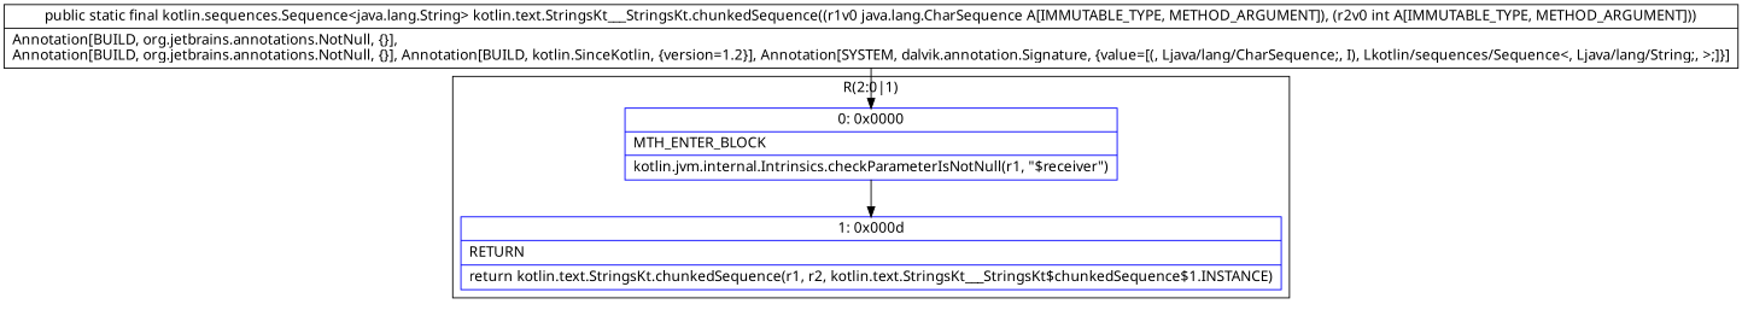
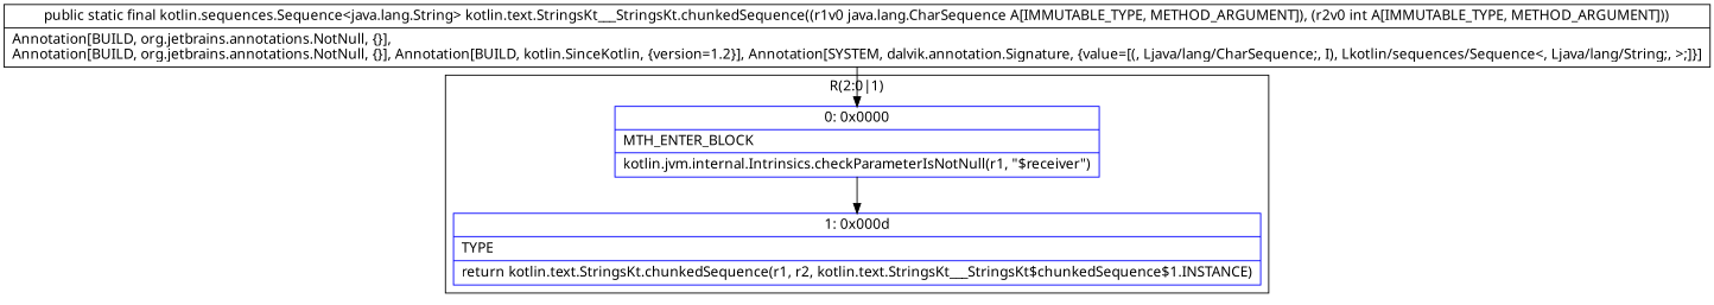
  digraph {
    fontname="Noto Sans"
    node [color=blue shape=record fontname="Noto Sans"]
    edge [fontname="Noto Sans"]
    n1 [label="{0\:\ 0x0000|MTH_ENTER_BLOCK\l|kotlin.jvm.internal.Intrinsics.checkParameterIsNotNull(r1, \"$receiver\")\l}"]
-   n2 [label="{1\:\ 0x000d|RETURN\l|return kotlin.text.StringsKt.chunkedSequence(r1, r2, kotlin.text.StringsKt___StringsKt$chunkedSequence$1.INSTANCE)\l}"]
+   n2 [label="{1\:\ 0x000d|TYPE\l|return kotlin.text.StringsKt.chunkedSequence(r1, r2, kotlin.text.StringsKt___StringsKt$chunkedSequence$1.INSTANCE)\l}"]
    n3 [label="{public static final kotlin.sequences.Sequence\<java.lang.String\> kotlin.text.StringsKt___StringsKt.chunkedSequence((r1v0 java.lang.CharSequence A[IMMUTABLE_TYPE, METHOD_ARGUMENT]), (r2v0 int A[IMMUTABLE_TYPE, METHOD_ARGUMENT]))  | Annotation[BUILD, org.jetbrains.annotations.NotNull, \{\}], \lAnnotation[BUILD, org.jetbrains.annotations.NotNull, \{\}], Annotation[BUILD, kotlin.SinceKotlin, \{version=1.2\}], Annotation[SYSTEM, dalvik.annotation.Signature, \{value=[(, Ljava\/lang\/CharSequence;, I), Lkotlin\/sequences\/Sequence\<, Ljava\/lang\/String;, \>;]\}]\l}" color=""]
    subgraph cluster_1 {
      label="R(2:0|1)"
      n1
      n2
    }
    n1 -> n2
    n3 -> n1
  }
